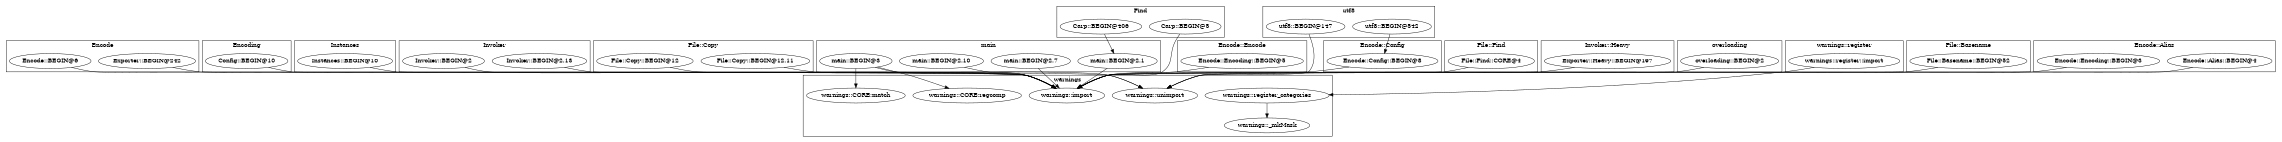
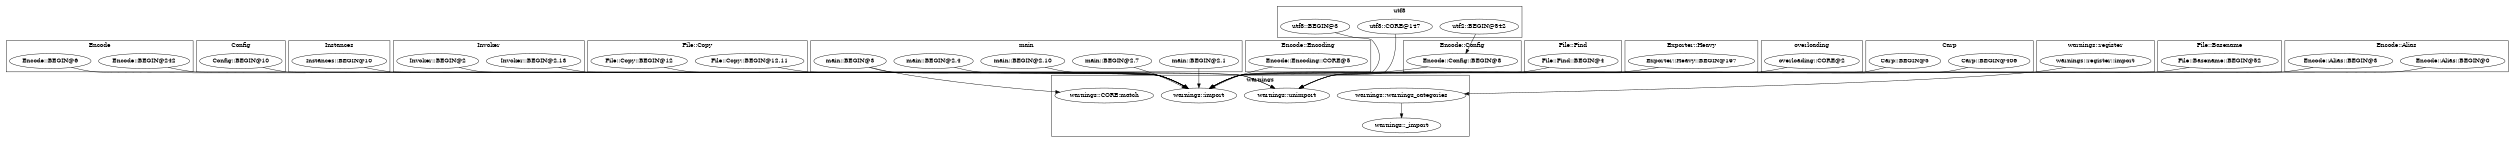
  digraph {
    "Encode::BEGIN@6"
-   "Encode::BEGIN@242" [label="Exporter::BEGIN@242"]
+   "Encode::BEGIN@242"
    "Config::BEGIN@10"
    "Instances::BEGIN@10"
    "Invoker::BEGIN@2.13"
    "Invoker::BEGIN@2"
    "File::Copy::BEGIN@12.11"
    "File::Copy::BEGIN@12"
    "warnings::unimport"
-   "warnings::CORE:regcomp"
-   "warnings::register_categories"
-   "warnings::_mkMask"
+   "warnings::register_categories" [label="warnings::warnings_categories"]
+   "warnings::_mkMask" [label="warnings::_import"]
    "warnings::CORE:match"
    "warnings::import"
    "main::BEGIN@2.7"
    "main::BEGIN@2.10"
+   "main::BEGIN@2.4"
    "main::BEGIN@3"
    "main::BEGIN@2.1"
-   "Encode::Encoding::BEGIN@5"
+   "Encode::Encoding::BEGIN@5" [label="Encode::Encoding::CORE@5"]
    "Encode::Config::BEGIN@8"
-   "File::Find::BEGIN@4" [label="File::Find::CORE@4"]
+   "File::Find::BEGIN@4"
    "Exporter::Heavy::BEGIN@197"
-   "overloading::BEGIN@2"
+   "overloading::BEGIN@2" [label="overloading::CORE@2"]
    "Carp::BEGIN@406"
    "Carp::BEGIN@5"
-   "utf8::BEGIN@147"
-   "utf8::BEGIN@542"
+   "utf8::BEGIN@147" [label="utf8::CORE@147"]
+   "utf8::BEGIN@3"
+   "utf8::BEGIN@542" [label="utf2::BEGIN@542"]
    "warnings::register::import"
    "File::Basename::BEGIN@52"
-   "Encode::Alias::BEGIN@3" [label="Encode::Encoding::BEGIN@3"]
-   "Encode::Alias::BEGIN@4"
+   "Encode::Alias::BEGIN@3"
+   "Encode::Alias::BEGIN@4" [label="Encode::Alias::BEGIN@0"]
    subgraph cluster_1 {
      label=Encode
      "Encode::BEGIN@6"
      "Encode::BEGIN@242"
    }
    subgraph cluster_2 {
-     label=Encoding
+     label=Config
      "Config::BEGIN@10"
    }
    subgraph cluster_3 {
      label=Instances
      "Instances::BEGIN@10"
    }
    subgraph cluster_4 {
      label=Invoker
      "Invoker::BEGIN@2.13"
      "Invoker::BEGIN@2"
    }
    subgraph cluster_5 {
      label="File::Copy"
      "File::Copy::BEGIN@12.11"
      "File::Copy::BEGIN@12"
    }
    subgraph cluster_6 {
      label=warnings
      "warnings::unimport"
-     "warnings::CORE:regcomp"
      "warnings::register_categories"
      "warnings::_mkMask"
      "warnings::CORE:match"
      "warnings::import"
    }
    subgraph cluster_7 {
      label=main
      "main::BEGIN@2.7"
      "main::BEGIN@2.10"
+     "main::BEGIN@2.4"
      "main::BEGIN@3"
      "main::BEGIN@2.1"
    }
    subgraph cluster_8 {
-     label="Encode::Encode"
+     label="Encode::Encoding"
      "Encode::Encoding::BEGIN@5"
    }
    subgraph cluster_9 {
      label="Encode::Config"
      "Encode::Config::BEGIN@8"
    }
    subgraph cluster_10 {
      label="File::Find"
      "File::Find::BEGIN@4"
    }
    subgraph cluster_11 {
-     label="Invoker::Heavy"
+     label="Exporter::Heavy"
      "Exporter::Heavy::BEGIN@197"
    }
    subgraph cluster_12 {
      label=overloading
      "overloading::BEGIN@2"
    }
    subgraph cluster_13 {
-     label=Find
+     label=Carp
      "Carp::BEGIN@406"
      "Carp::BEGIN@5"
    }
    subgraph cluster_14 {
      label=utf8
      "utf8::BEGIN@147"
+     "utf8::BEGIN@3"
      "utf8::BEGIN@542"
    }
    subgraph cluster_15 {
      label="warnings::register"
      "warnings::register::import"
    }
    subgraph cluster_16 {
      label="File::Basename"
      "File::Basename::BEGIN@52"
    }
    subgraph cluster_17 {
      label="Encode::Alias"
      "Encode::Alias::BEGIN@3"
      "Encode::Alias::BEGIN@4"
    }
    "Encode::BEGIN@6" -> "warnings::import"
    "Encode::BEGIN@242" -> "warnings::unimport"
    "Config::BEGIN@10" -> "warnings::import"
    "Instances::BEGIN@10" -> "warnings::import"
    "Invoker::BEGIN@2.13" -> "warnings::import"
    "Invoker::BEGIN@2" -> "warnings::import"
    "File::Copy::BEGIN@12.11" -> "warnings::unimport"
    "File::Copy::BEGIN@12" -> "warnings::import"
    "warnings::register_categories" -> "warnings::_mkMask"
    "main::BEGIN@2.7" -> "warnings::import"
    "main::BEGIN@2.10" -> "warnings::import"
-   "main::BEGIN@3" -> "warnings::CORE:regcomp"
+   "main::BEGIN@2.4" -> "warnings::import"
    "main::BEGIN@3" -> "warnings::CORE:match"
    "main::BEGIN@3" -> "warnings::import"
    "main::BEGIN@2.1" -> "warnings::import"
    "Encode::Encoding::BEGIN@5" -> "warnings::import"
    "Encode::Config::BEGIN@8" -> "warnings::import"
    "File::Find::BEGIN@4" -> "warnings::import"
    "Exporter::Heavy::BEGIN@197" -> "warnings::unimport"
    "overloading::BEGIN@2" -> "warnings::import"
-   "Carp::BEGIN@406" -> "main::BEGIN@2.1"
+   "Carp::BEGIN@406" -> "warnings::unimport"
    "Carp::BEGIN@5" -> "warnings::import"
    "utf8::BEGIN@147" -> "warnings::unimport"
+   "utf8::BEGIN@3" -> "warnings::import"
    "utf8::BEGIN@542" -> "Encode::Config::BEGIN@8"
    "warnings::register::import" -> "warnings::register_categories"
    "File::Basename::BEGIN@52" -> "warnings::import"
    "Encode::Alias::BEGIN@3" -> "warnings::import"
    "Encode::Alias::BEGIN@4" -> "warnings::unimport"
  }
